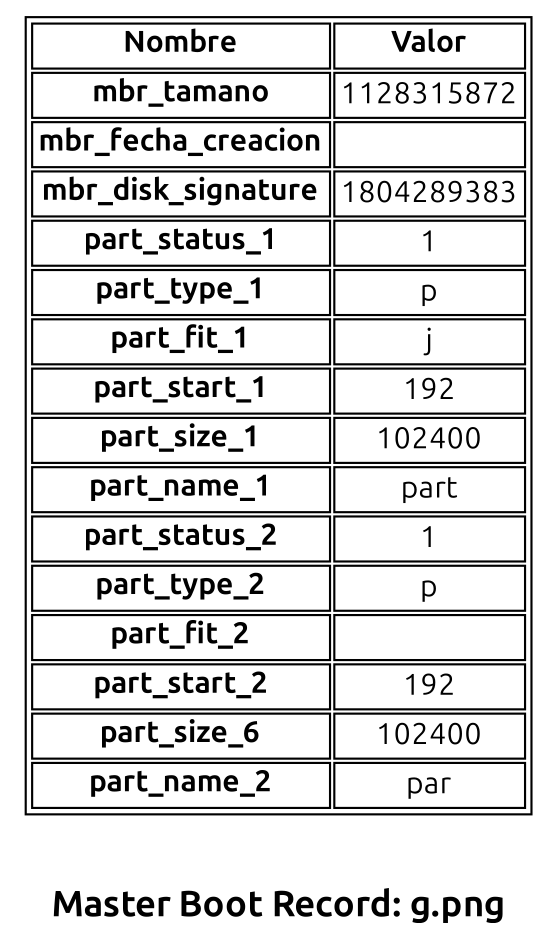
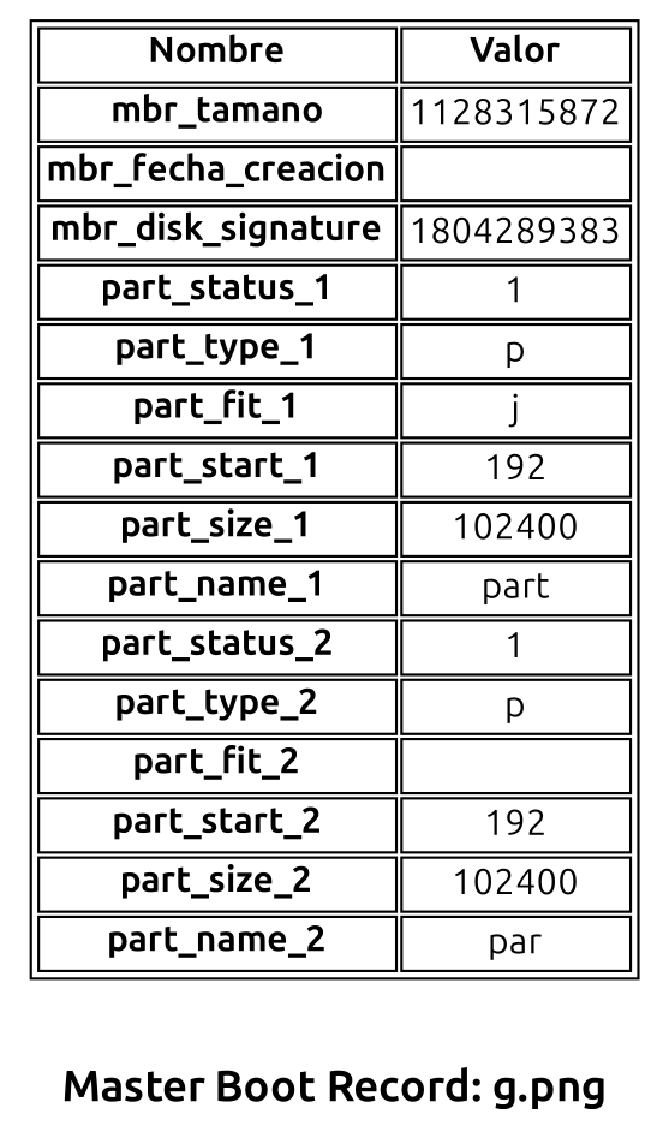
  digraph {
    fontname=Ubuntu
    fontsize=17
    label=<<B>Master Boot Record: g.png</B>>
-   n1 [fontname=Ubuntu label=<<table><tr><td><b>Nombre</b></td><td><b>Valor</b></td></tr>  <tr><td><b>mbr_tamano</b></td><td>1128315872</td></tr> <tr><td><b>mbr_fecha_creacion</b></td><td></td></tr> <tr><td><b>mbr_disk_signature</b></td><td>1804289383</td></tr> <tr><td><b>part_status_1</b></td><td>1</td></tr> <tr><td><b>part_type_1</b></td><td>p</td></tr> <tr><td><b>part_fit_1</b></td><td>j</td></tr> <tr><td><b>part_start_1</b></td><td>192</td></tr> <tr><td><b>part_size_1</b></td><td>102400</td></tr> <tr><td><b>part_name_1</b></td><td>part</td></tr> <tr><td><b>part_status_2</b></td><td>1</td></tr> <tr><td><b>part_type_2</b></td><td>p</td></tr> <tr><td><b>part_fit_2</b></td><td></td></tr> <tr><td><b>part_start_2</b></td><td>192</td></tr> <tr><td><b>part_size_6</b></td><td>102400</td></tr> <tr><td><b>part_name_2</b></td><td>par</td></tr> </table>> shape=plaintext]
+   n1 [fontname=Ubuntu label=<<table><tr><td><b>Nombre</b></td><td><b>Valor</b></td></tr>  <tr><td><b>mbr_tamano</b></td><td>1128315872</td></tr> <tr><td><b>mbr_fecha_creacion</b></td><td></td></tr> <tr><td><b>mbr_disk_signature</b></td><td>1804289383</td></tr> <tr><td><b>part_status_1</b></td><td>1</td></tr> <tr><td><b>part_type_1</b></td><td>p</td></tr> <tr><td><b>part_fit_1</b></td><td>j</td></tr> <tr><td><b>part_start_1</b></td><td>192</td></tr> <tr><td><b>part_size_1</b></td><td>102400</td></tr> <tr><td><b>part_name_1</b></td><td>part</td></tr> <tr><td><b>part_status_2</b></td><td>1</td></tr> <tr><td><b>part_type_2</b></td><td>p</td></tr> <tr><td><b>part_fit_2</b></td><td></td></tr> <tr><td><b>part_start_2</b></td><td>192</td></tr> <tr><td><b>part_size_2</b></td><td>102400</td></tr> <tr><td><b>part_name_2</b></td><td>par</td></tr> </table>> shape=plaintext]
  }
